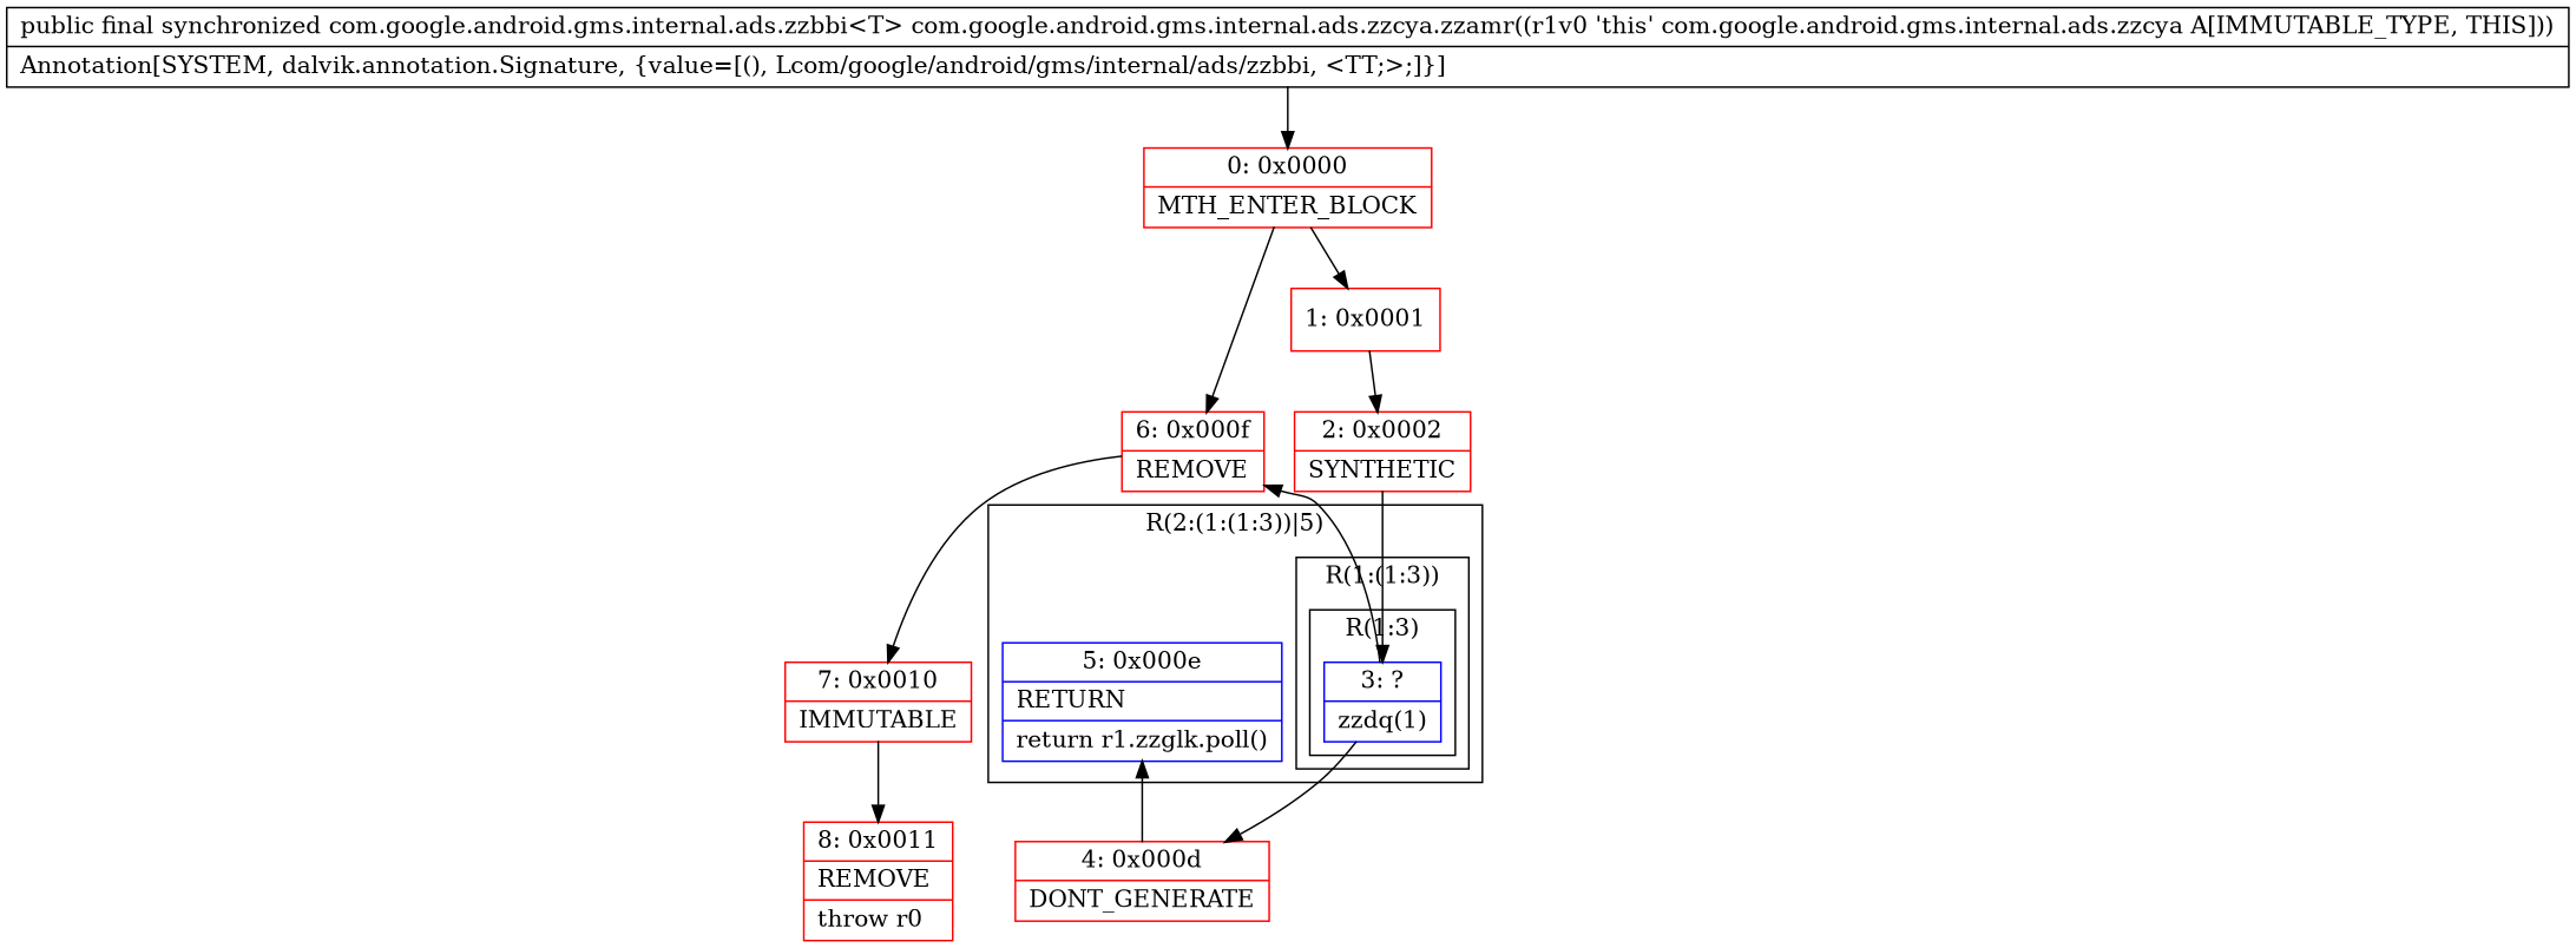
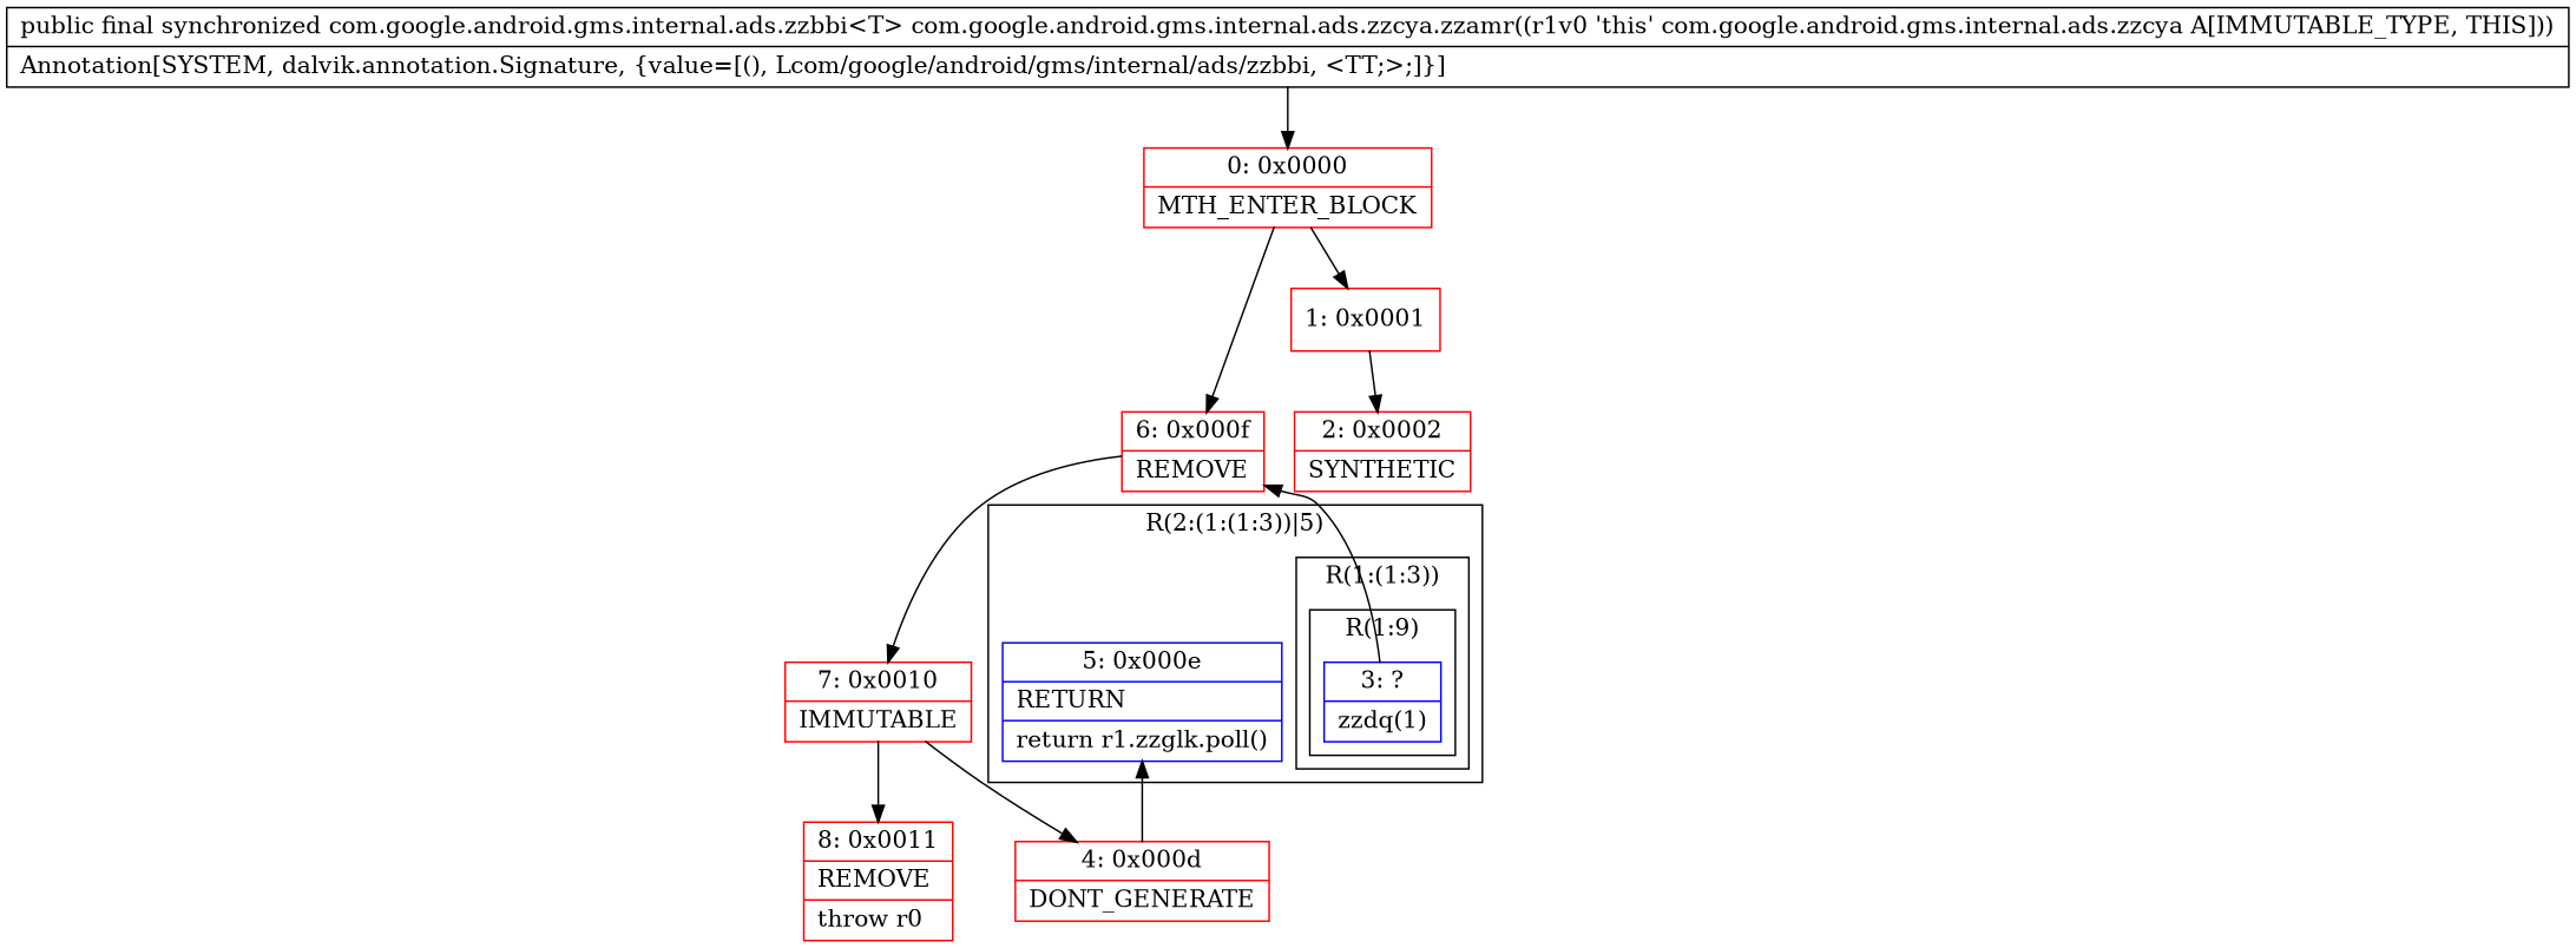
  digraph {
    node [color=red shape=record]
    n1 [color=blue label="{3\:\ ?|zzdq(1)\l}"]
    n2 [color=blue label="{5\:\ 0x000e|RETURN\l|return r1.zzglk.poll()\l}"]
    n3 [label="{4\:\ 0x000d|DONT_GENERATE\l}"]
    n4 [label="{6\:\ 0x000f|REMOVE\l}"]
    n5 [label="{7\:\ 0x0010|IMMUTABLE\l}"]
    n6 [label="{0\:\ 0x0000|MTH_ENTER_BLOCK\l}"]
    n7 [label="{1\:\ 0x0001}"]
    n8 [label="{2\:\ 0x0002|SYNTHETIC\l}"]
    n9 [label="{8\:\ 0x0011|REMOVE\l|throw r0\l}"]
    n10 [label="{public final synchronized com.google.android.gms.internal.ads.zzbbi\<T\> com.google.android.gms.internal.ads.zzcya.zzamr((r1v0 'this' com.google.android.gms.internal.ads.zzcya A[IMMUTABLE_TYPE, THIS]))  | Annotation[SYSTEM, dalvik.annotation.Signature, \{value=[(), Lcom\/google\/android\/gms\/internal\/ads\/zzbbi, \<TT;\>;]\}]\l}" color=""]
    subgraph cluster_1 {
      label="R(2:(1:(1:3))|5)"
      n2
      subgraph cluster_2 {
        label="R(1:(1:3))"
        subgraph cluster_3 {
-         label="R(1:3)"
+         label="R(1:9)"
          n1
        }
      }
    }
-   n1 -> n3
+   n5 -> n3
    n1 -> n4
    n3 -> n2
    n4 -> n5
    n5 -> n9
    n6 -> n4
    n6 -> n7
    n7 -> n8
-   n8 -> n1
    n10 -> n6
  }
